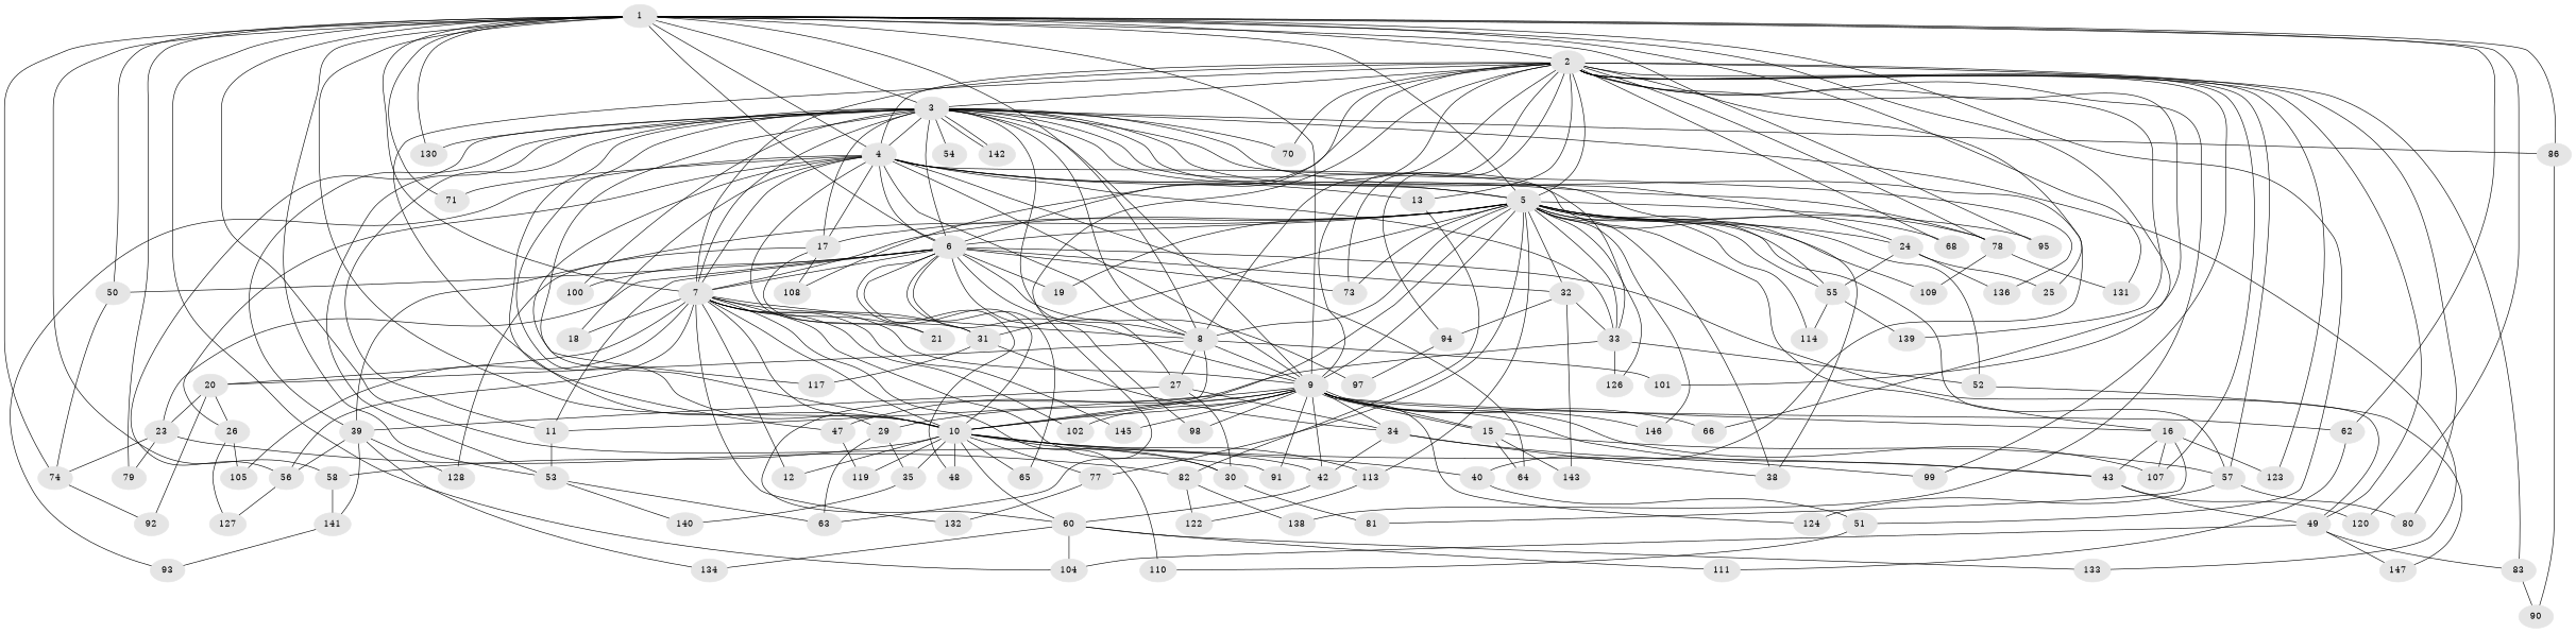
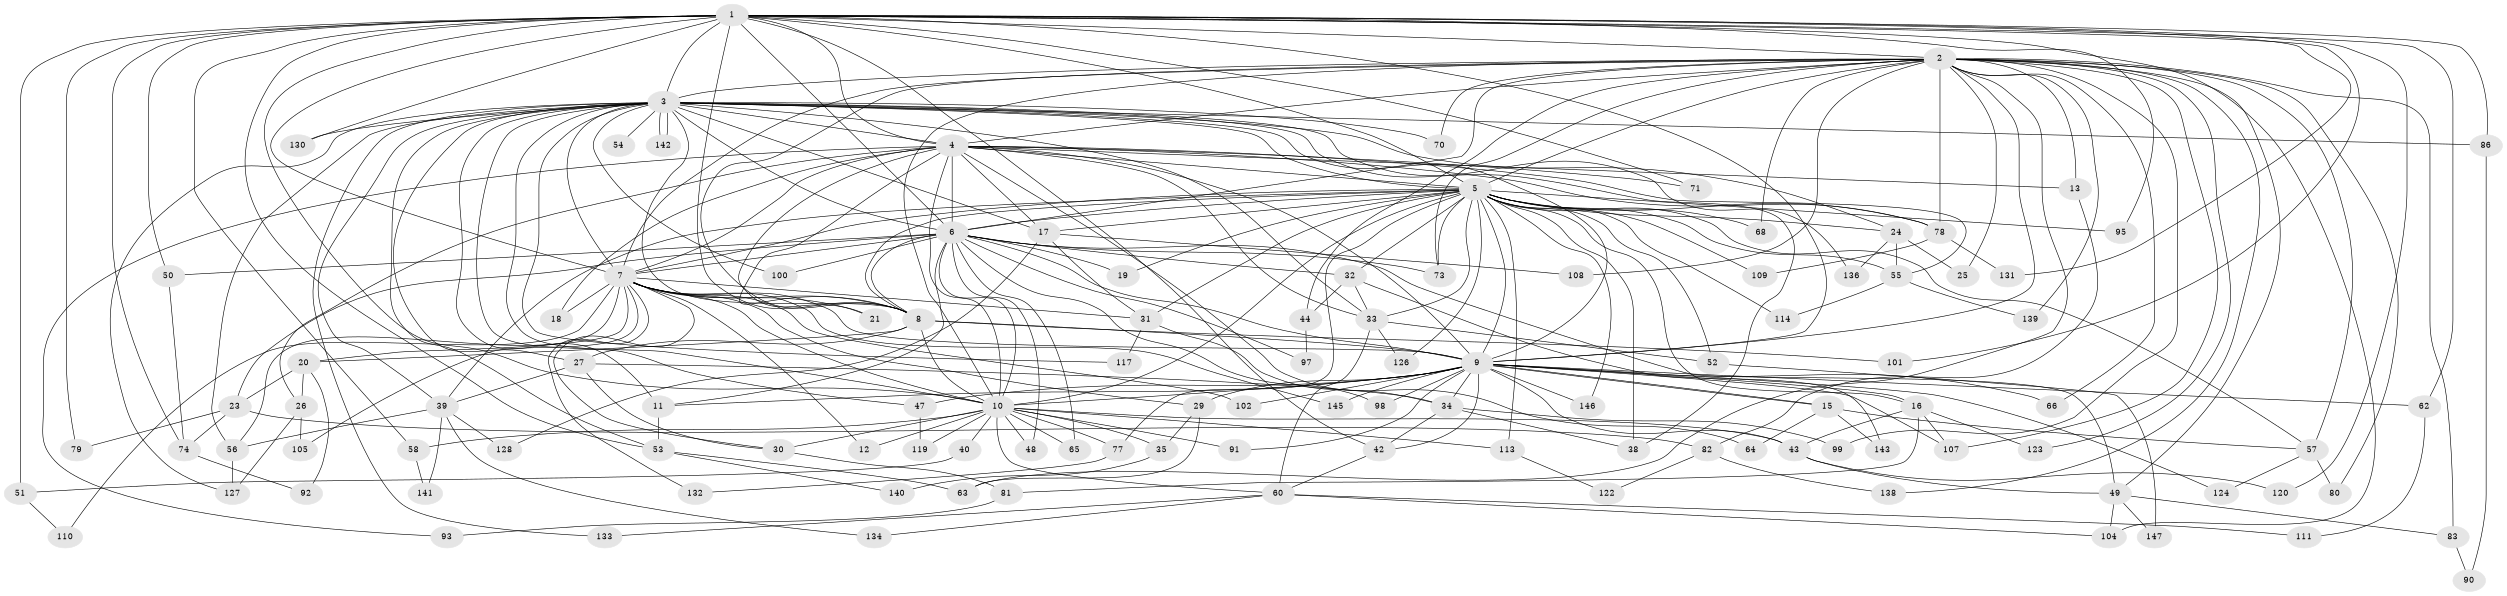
  graph {
    node [color=gray90 style=filled]
    1 [super="+46"]
    2 [super="+72"]
    3 [super="+115"]
    4 [super="+45"]
    5 [super="+84"]
    6 [super="+22"]
    7 [super="+103"]
    8 [super="+112"]
    9 [super="+14"]
    10 [super="+121"]
    42 [super="+129"]
    50
    51 [super="+76"]
    53 [super="+89"]
    58
    62
    71
    74 [super="+75"]
    79
    86
    95
    101
    104
    120
    130
    131
    13 [super="+37"]
    25
    49 [super="+67"]
    57 [super="+59"]
    63 [super="+85"]
    66
    68
    70
    78 [super="+88"]
    80
    83
-   94
+   94 [label=44]
    99
    107 [super="+118"]
    108
    123
    138
    139
    73
    11 [super="+28"]
    17 [super="+69"]
    24 [super="+36"]
    27 [super="+44"]
    33
    38 [super="+135"]
    39 [super="+41"]
    40
    47 [super="+137"]
    54
    56 [super="+125"]
    100
    117
    133
    136
    142
    18
    21
    26
    55 [super="+87"]
    64
    93
    19
    16 [super="+106"]
    31 [super="+116"]
    32
    52
    77
    109
    113
    114
    126
    146
    23
    48
    65
    97
    98
    12
    20
    29
    30 [super="+61"]
    102
    105
    110
    132
    145
    15
    34 [super="+96"]
    43
    91
    124
    35
    60 [super="+144"]
    119
    140
    141
    111
    92
    90
    82
    147
    128
    134
    127
    81
    143
    122
    1 -- 2
    1 -- 3
    1 -- 4
    1 -- 5
    1 -- 6
    1 -- 7 [weight=2]
    1 -- 8
    1 -- 9
    1 -- 10 [weight=2]
    1 -- 42
    1 -- 50
    1 -- 51 [weight=2]
    1 -- 53
    1 -- 58
    1 -- 62
    1 -- 71
    1 -- 74
    1 -- 79
    1 -- 86
    1 -- 95
    1 -- 101
    1 -- 104
    1 -- 120
    1 -- 130
    1 -- 131
    2 -- 3
    2 -- 4
    2 -- 5
    2 -- 6
    2 -- 7 [weight=2]
    2 -- 8
    2 -- 9
    2 -- 10
    2 -- 13
    2 -- 25
    2 -- 49
    2 -- 57
    2 -- 63
    2 -- 66
    2 -- 68
    2 -- 70
    2 -- 78
    2 -- 80
    2 -- 83
    2 -- 94
    2 -- 99
    2 -- 107
    2 -- 108
    2 -- 123
    2 -- 138
    2 -- 139
    2 -- 73
    3 -- 4 [weight=2]
    3 -- 5
    3 -- 6 [weight=2]
    3 -- 7
    3 -- 8
    3 -- 9
    3 -- 10
    3 -- 53
    3 -- 86
    3 -- 130
    3 -- 70
    3 -- 11
    3 -- 17
    3 -- 24 [weight=2]
    3 -- 27
    3 -- 33
    3 -- 38
    3 -- 39 [weight=2]
-   3 -- 40
+   3 -- 127
    3 -- 47
    3 -- 54
    3 -- 56
    3 -- 100
    3 -- 117
    3 -- 133
    3 -- 136
    3 -- 142
    3 -- 142
    4 -- 5
    4 -- 6
    4 -- 7
    4 -- 8 [weight=2]
    4 -- 9
    4 -- 10
    4 -- 71
    4 -- 13 [weight=2]
    4 -- 78
    4 -- 17
    4 -- 33
    4 -- 18
    4 -- 21
    4 -- 26
    4 -- 55
    4 -- 64
    4 -- 93
    5 -- 6
    5 -- 7
    5 -- 8
    5 -- 9
    5 -- 10
    5 -- 95
    5 -- 57
    5 -- 68
    5 -- 78
    5 -- 73
    5 -- 17
    5 -- 24
    5 -- 33
    5 -- 38
    5 -- 39
    5 -- 55
    5 -- 19
    5 -- 16
    5 -- 31
    5 -- 32
    5 -- 52
    5 -- 77
    5 -- 109
    5 -- 113
    5 -- 114
    5 -- 126
    5 -- 146
    6 -- 7
    6 -- 8
    6 -- 9
    6 -- 10
    6 -- 50
    6 -- 49
    6 -- 73
    6 -- 11
    6 -- 100
    6 -- 19
    6 -- 32
    6 -- 23
    6 -- 48
    6 -- 65
    6 -- 97
    6 -- 98
    7 -- 8
    7 -- 9
    7 -- 10
    7 -- 56
    7 -- 18
    7 -- 21
    7 -- 31
    7 -- 12
    7 -- 20
    7 -- 29
    7 -- 30
    7 -- 102
    7 -- 105
    7 -- 110
    7 -- 132
    7 -- 145
    8 -- 9
    8 -- 10
    8 -- 101
    8 -- 27
    8 -- 20
    9 -- 10 [weight=2]
    9 -- 42
    9 -- 62
    9 -- 66
    9 -- 107
    9 -- 11
    9 -- 47
    9 -- 16
    9 -- 146
    9 -- 98
    9 -- 29
    9 -- 102
    9 -- 145
    9 -- 15
    9 -- 15
    9 -- 34
    9 -- 43
    9 -- 91
    9 -- 124
    10 -- 58
    10 -- 40
    10 -- 77
    10 -- 113
    10 -- 48
    10 -- 65
    10 -- 12
    10 -- 30
    10 -- 43
    10 -- 91
    10 -- 35
    10 -- 60
    10 -- 119
    42 -- 60
    50 -- 74
    51 -- 110
    53 -- 63
    53 -- 140
    58 -- 141
    62 -- 111
    74 -- 92
    86 -- 90
    13 -- 82
    49 -- 104
    49 -- 83
    49 -- 147
    57 -- 80
    57 -- 124
    78 -- 131
    78 -- 109
    83 -- 90
    94 -- 97
    11 -- 53
    17 -- 108
    17 -- 31
    17 -- 128
    24 -- 25
    24 -- 136
    24 -- 55
    27 -- 39
    27 -- 30
    27 -- 34
    33 -- 52
    33 -- 126
    33 -- 60
    39 -- 56
    39 -- 141
    39 -- 128
    39 -- 134
    40 -- 51
    47 -- 119 [weight=2]
    56 -- 127
    26 -- 105
    26 -- 127
    55 -- 139
    55 -- 114
    16 -- 107
    16 -- 123
    16 -- 43
    16 -- 81
    31 -- 117
    31 -- 34
    32 -- 94
    32 -- 33
    32 -- 143
    52 -- 147
    77 -- 132
    113 -- 122
    23 -- 74
    23 -- 79
    23 -- 82
    20 -- 26
    20 -- 23
    20 -- 92
    29 -- 63
    29 -- 35
    30 -- 81
    15 -- 57
    15 -- 64
    15 -- 143
    34 -- 42
    34 -- 99
    34 -- 38
    43 -- 120
    43 -- 49
    35 -- 140
    60 -- 104
    60 -- 133
    60 -- 111
    60 -- 134
    82 -- 138
    82 -- 122
-   141 -- 93
+   81 -- 93
  }
